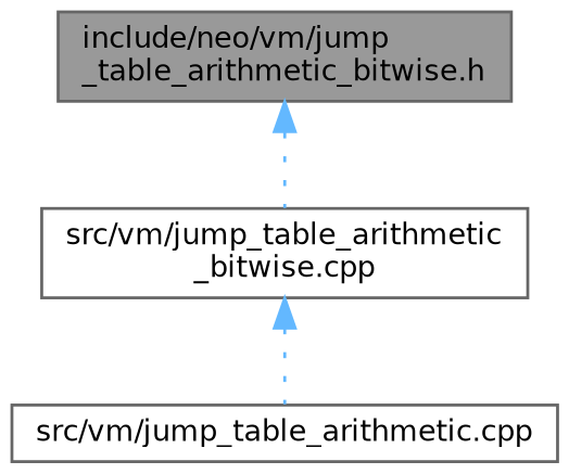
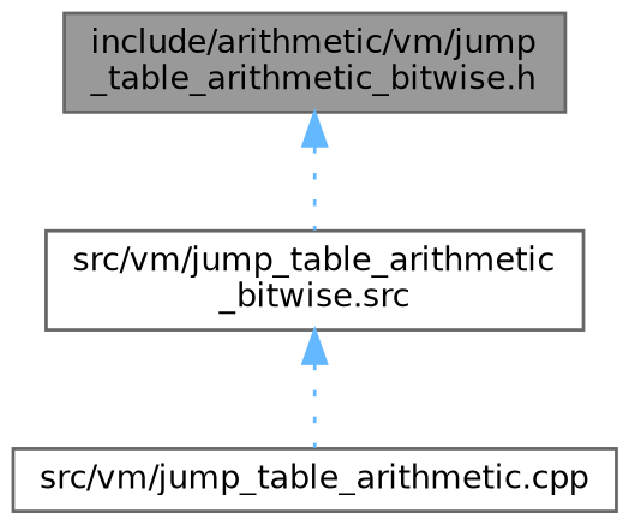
  digraph {
    node [color=grey40 fillcolor=white fontname=Helvetica fontsize=10 shape=box style=filled]
    edge [color=steelblue1 dir=back fontname=Helvetica fontsize=10 labelfontname=Helvetica labelfontsize=10 style=dotted]
-   n1 [color=gray40 fillcolor=grey60 fontcolor=black height=0.2 label="include/neo/vm/jump\l_table_arithmetic_bitwise.h" width=0.4]
-   n2 [height=0.2 label="src/vm/jump_table_arithmetic\l_bitwise.cpp" width=0.4]
+   n1 [color=gray40 fillcolor=grey60 fontcolor=black height=0.2 label="include/arithmetic/vm/jump\l_table_arithmetic_bitwise.h" width=0.4]
+   n2 [height=0.2 label="src/vm/jump_table_arithmetic\l_bitwise.src" width=0.4]
    n3 [height=0.2 label="src/vm/jump_table_arithmetic.cpp" width=0.4]
    n1 -> n2
    n2 -> n3
  }
